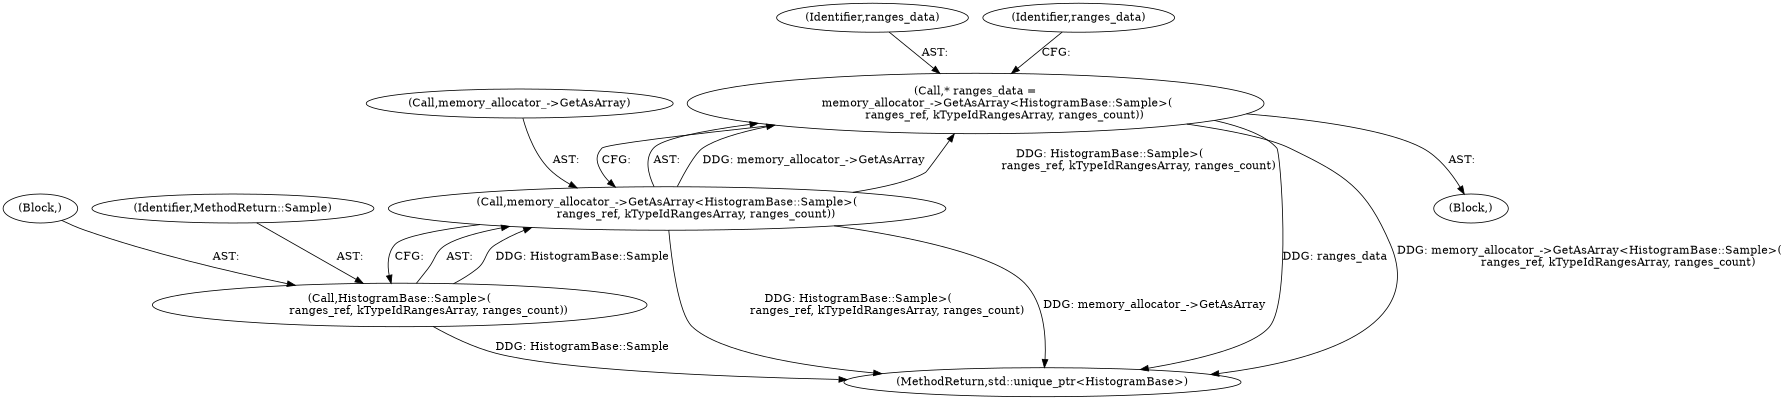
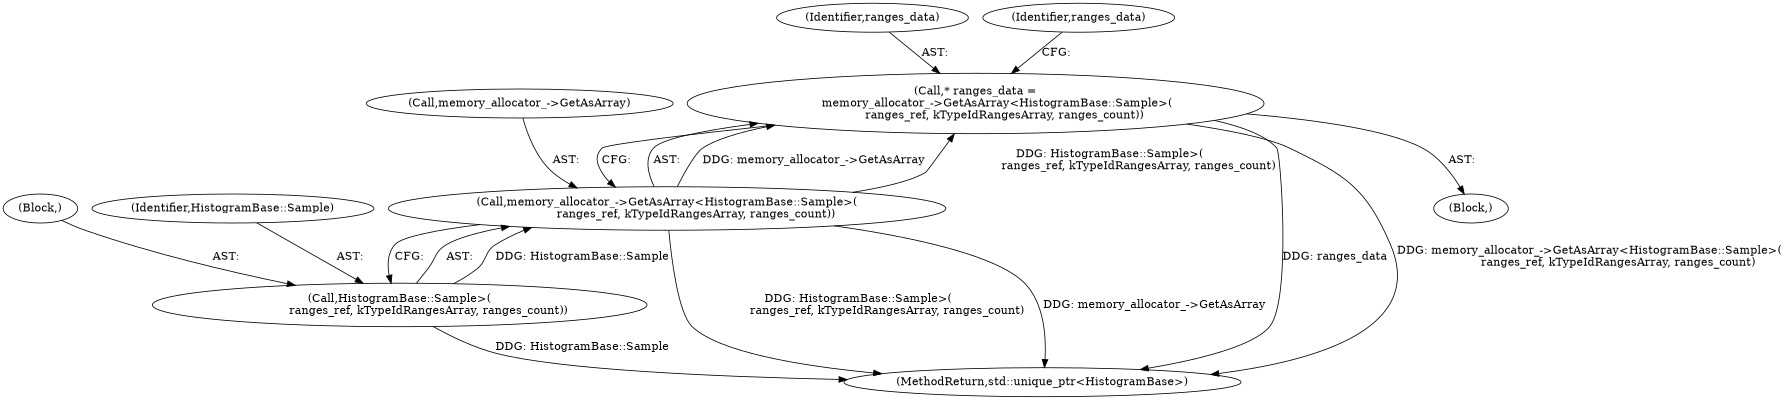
  digraph {
    n1 [label="(Call,* ranges_data =\n            memory_allocator_->GetAsArray<HistogramBase::Sample>(\n                ranges_ref, kTypeIdRangesArray, ranges_count))"]
    n2 [label="(Call,memory_allocator_->GetAsArray<HistogramBase::Sample>(\n                ranges_ref, kTypeIdRangesArray, ranges_count))"]
    n3 [label="(MethodReturn,std::unique_ptr<HistogramBase>)"]
    n4 [label="(Block,)"]
    n5 [label="(Call,HistogramBase::Sample>(\n                ranges_ref, kTypeIdRangesArray, ranges_count))"]
    n6 [label="(Identifier,ranges_data)"]
    n7 [label="(Block,)"]
    n8 [label="(Identifier,ranges_data)"]
    n9 [label="(Call,memory_allocator_->GetAsArray)"]
-   n10 [label="(Identifier,MethodReturn::Sample)"]
+   n10 [label="(Identifier,HistogramBase::Sample)"]
    n1 -> n2 [label="CFG: "]
    n1 -> n3 [label="DDG: ranges_data"]
    n1 -> n3 [label="DDG: memory_allocator_->GetAsArray<HistogramBase::Sample>(\n                ranges_ref, kTypeIdRangesArray, ranges_count)"]
    n1 -> n4 [label="AST: "]
    n2 -> n1 [label="AST: "]
    n2 -> n1 [label="DDG: memory_allocator_->GetAsArray"]
    n2 -> n1 [label="DDG: HistogramBase::Sample>(\n                ranges_ref, kTypeIdRangesArray, ranges_count)"]
    n2 -> n3 [label="DDG: HistogramBase::Sample>(\n                ranges_ref, kTypeIdRangesArray, ranges_count)"]
    n2 -> n3 [label="DDG: memory_allocator_->GetAsArray"]
    n2 -> n5 [label="CFG: "]
    n5 -> n2 [label="AST: "]
    n5 -> n2 [label="DDG: HistogramBase::Sample"]
    n5 -> n3 [label="DDG: HistogramBase::Sample"]
    n6 -> n1 [label="AST: "]
    n7 -> n5 [label="AST: "]
    n8 -> n1 [label="CFG: "]
    n9 -> n2 [label="AST: "]
    n10 -> n5 [label="AST: "]
  }
